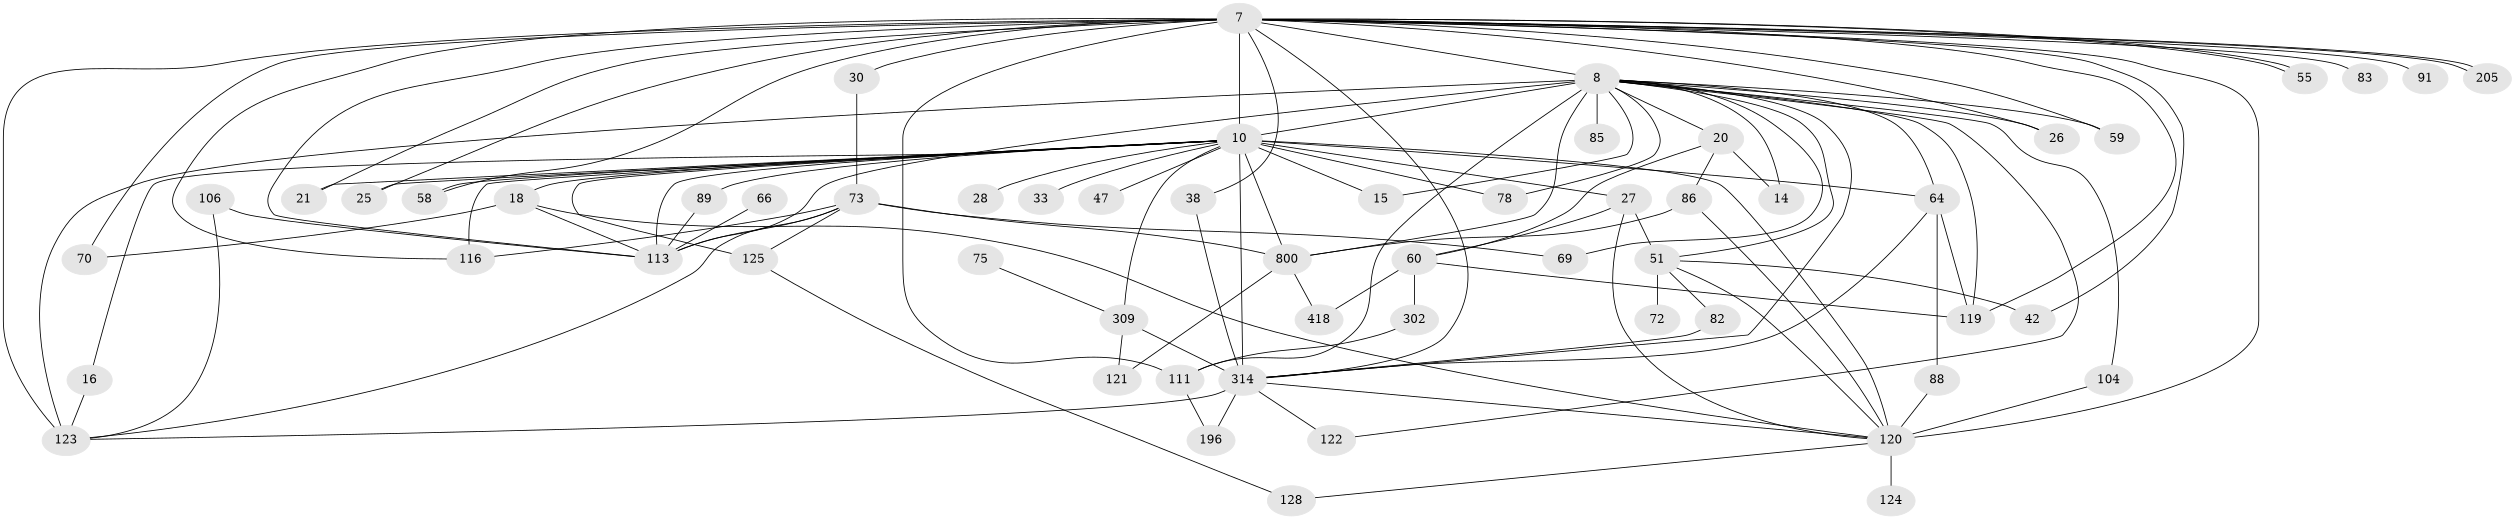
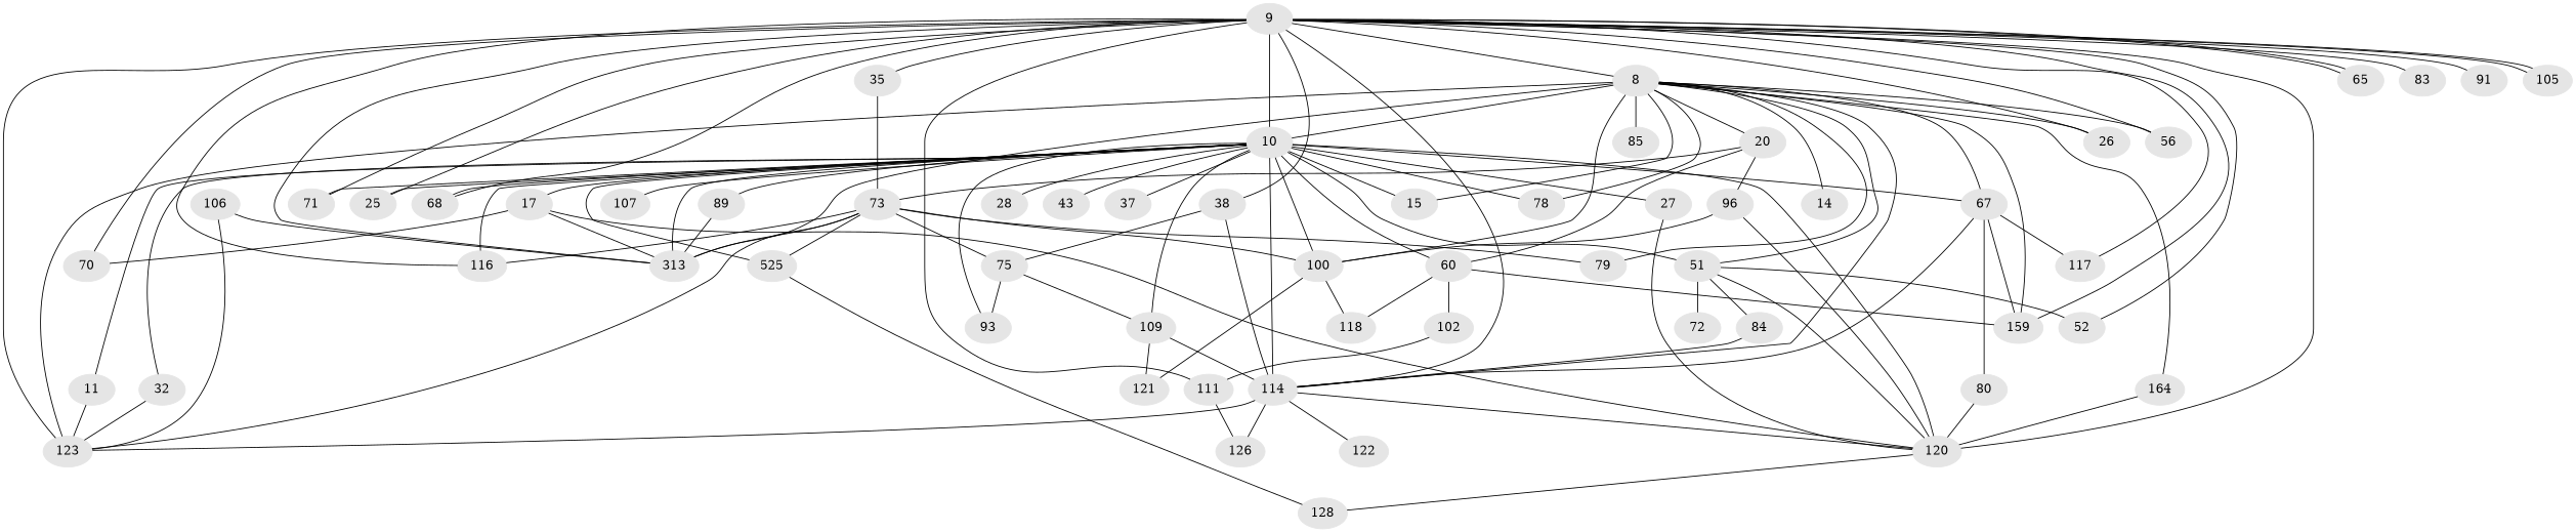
  graph {
    node [color=gray90 style=filled]
-   7 [super="+4"]
+   7 [super="+4" label=9]
    8 [super="+3"]
    10 [super="+2+9"]
-   21
+   21 [label=71]
    25
    26
-   35 [label=30]
+   35
    38
-   52 [label=42]
-   55
-   56 [label=59]
-   58
+   52
+   55 [label=65]
+   56
+   58 [label=68]
    70
    83
    91
-   105 [label=205]
+   105
    111 [super="+95"]
-   113 [super="+97+96+112"]
-   114 [super="+99+76" label=314]
+   113 [super="+97+96+112" label=313]
+   114 [super="+99+76"]
    116 [super="+29"]
-   119 [super="+63"]
+   117
+   119 [super="+63" label=159]
    120 [super="+103+64+115+87"]
    123 [super="+54+108"]
    14
    15
    20 [super="+11"]
    51 [super="+42"]
-   67 [super="+48" label=64]
+   67 [super="+48"]
    78
-   79 [super="+50" label=69]
+   79 [super="+50"]
    85
-   100 [super="+65+98" label=800]
-   104
+   100 [super="+65+98"]
+   104 [label=164]
    122
-   16
-   18
+   16 [label=11]
+   18 [label=17]
    27
    28
-   33
-   37 [label=47]
+   32
+   33 [label=43]
+   37
    60 [super="+19"]
    89
-   109 [super="+81" label=309]
-   125 [super="+92+41"]
+   93
+   107
+   109 [super="+81"]
+   125 [super="+92+41" label=525]
    73 [super="+31"]
    75 [super="+40"]
-   126 [label=196]
-   124
+   126
    128
-   86 [super="+71"]
+   86 [super="+71" label=96]
    72
-   82
-   88
-   118 [label=418]
+   82 [label=84]
+   88 [label=80]
+   118
    121
-   102 [label=302]
-   66
+   102
    106
    7 -- 8 [weight=4]
    7 -- 10 [weight=8]
    7 -- 21
    7 -- 25
    7 -- 26
    7 -- 35
    7 -- 38
    7 -- 52
    7 -- 55
    7 -- 55
    7 -- 56
    7 -- 58
    7 -- 70
    7 -- 83
    7 -- 91 [weight=2]
    7 -- 105
    7 -- 105
    7 -- 111 [weight=4]
    7 -- 113 [weight=5]
    7 -- 114 [weight=4]
    7 -- 116
+   7 -- 117
    7 -- 119
    7 -- 120 [weight=4]
    7 -- 123 [weight=4]
    8 -- 10 [weight=8]
    8 -- 26
    8 -- 56
-   8 -- 111
    8 -- 113 [weight=4]
    8 -- 114 [weight=5]
    8 -- 119
    8 -- 123
    8 -- 14 [weight=2]
    8 -- 15
    8 -- 20 [weight=3]
    8 -- 51
    8 -- 67
    8 -- 78
    8 -- 79 [weight=2]
    8 -- 85 [weight=2]
    8 -- 100 [weight=2]
    8 -- 104
-   8 -- 122
    10 -- 21
    10 -- 25
    10 -- 58
    10 -- 113 [weight=3]
    10 -- 114 [weight=11]
    10 -- 116
    10 -- 120 [weight=2]
    10 -- 15
-   27 -- 51 [weight=2]
+   10 -- 51 [weight=2]
    10 -- 67 [weight=2]
    10 -- 78
    10 -- 100 [weight=3]
    10 -- 16
    10 -- 18 [weight=2]
    10 -- 27 [weight=2]
    10 -- 28 [weight=2]
+   10 -- 32
    10 -- 33
    10 -- 37 [weight=2]
-   27 -- 60 [weight=2]
+   10 -- 60 [weight=2]
    10 -- 89
+   10 -- 93
+   10 -- 107 [weight=2]
    10 -- 109 [weight=4]
    10 -- 125 [weight=3]
    35 -- 73
    38 -- 114
+   38 -- 75
    111 -- 126
    114 -- 120 [weight=2]
    114 -- 123
    114 -- 122
    114 -- 126
-   120 -- 124 [weight=2]
    120 -- 128
    20 -- 60
-   20 -- 14
+   20 -- 73
    20 -- 86
    51 -- 52
    51 -- 120
    51 -- 72
    51 -- 82
    67 -- 114
+   67 -- 117
    67 -- 119
    67 -- 88
    100 -- 118
    100 -- 121
    104 -- 120
    16 -- 123
    18 -- 70
    18 -- 113 [weight=2]
    18 -- 120
    27 -- 120
+   32 -- 123
    60 -- 119
    60 -- 118
    60 -- 102
    89 -- 113
    109 -- 114
    109 -- 121
    125 -- 128
    73 -- 113 [weight=3]
    73 -- 116
    73 -- 123
    73 -- 79
    73 -- 100
    73 -- 125
+   73 -- 75 [weight=2]
+   75 -- 93
    75 -- 109
    86 -- 120
    86 -- 100
    82 -- 114
    88 -- 120
    102 -- 111
-   66 -- 113 [weight=2]
    106 -- 113
    106 -- 123
  }
